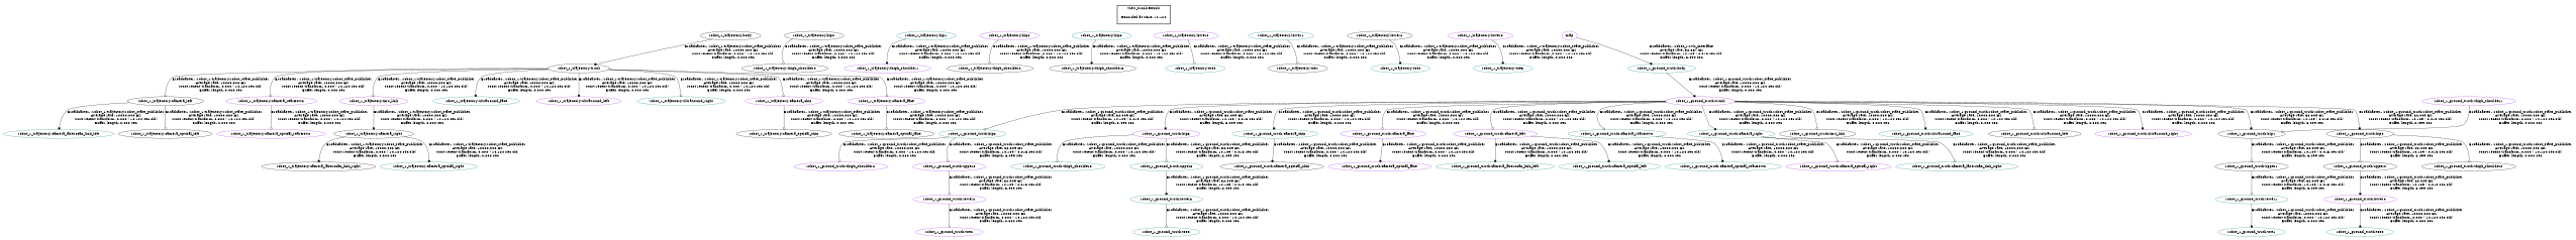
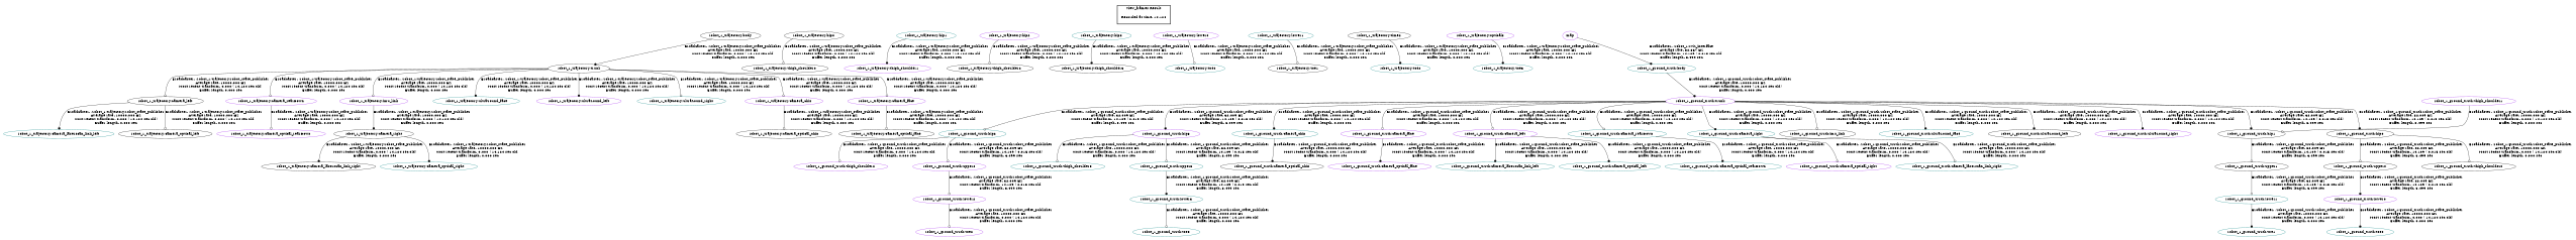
  digraph {
    node [color=teal]
    edge [arrowhead=odot]
    "Recorded at time: 14.124" [shape=plaintext]
    "robot_1_trajectory/body" [color=black]
    "robot_1_trajectory/hip0" [color=black]
    "robot_1_trajectory/hip1"
    "robot_1_trajectory/hip2" [color=purple]
    "robot_1_trajectory/hip3"
    "robot_1_trajectory/lower0" [color=purple]
    "robot_1_trajectory/lower1"
-   "robot_1_trajectory/lower2" [color=black]
-   "robot_1_trajectory/lower3" [color=purple]
+   "robot_1_trajectory/lower2" [color=black label="robot_1_trajectory/time2"]
+   "robot_1_trajectory/lower3" [color=purple label="robot_1_trajectory/optical3"]
    map [color=purple]
    "robot_1_trajectory/trunk" [color=black]
    "robot_1_trajectory/camera_chin" [color=purple]
    "robot_1_trajectory/camera_face" [color=purple]
    "robot_1_trajectory/camera_left" [color=black]
    "robot_1_trajectory/camera_rearDown" [color=purple]
    "robot_1_trajectory/imu_link" [color=purple]
    "robot_1_trajectory/ultraSound_face"
    "robot_1_trajectory/ultraSound_left" [color=purple]
    "robot_1_trajectory/ultraSound_right"
    "robot_1_trajectory/camera_optical_chin" [color=black]
    "robot_1_trajectory/camera_optical_face" [color=black]
    "robot_1_trajectory/camera_laserscan_link_left"
    "robot_1_trajectory/camera_optical_left" [color=black]
    "robot_1_trajectory/camera_optical_rearDown" [color=purple]
    "robot_1_trajectory/camera_right" [color=black]
    "robot_1_trajectory/camera_laserscan_link_right" [color=black]
    "robot_1_trajectory/camera_optical_right"
    "robot_1_trajectory/thigh_shoulder0" [color=black]
    "robot_1_trajectory/thigh_shoulder1" [color=purple]
    "robot_1_trajectory/thigh_shoulder2" [color=black]
    "robot_1_trajectory/thigh_shoulder3" [color=black]
    "robot_1_trajectory/toe0"
    "robot_1_trajectory/toe1" [color=black]
    "robot_1_trajectory/toe2"
    "robot_1_trajectory/toe3"
    "robot_1_ground_truth/body"
    "robot_1_ground_truth/trunk" [color=purple]
    "robot_1_ground_truth/hip0" [color=black]
    "robot_1_ground_truth/hip2"
    "robot_1_ground_truth/hip3" [color=purple]
    "robot_1_ground_truth/hip1" [color=black]
    "robot_1_ground_truth/camera_chin"
    "robot_1_ground_truth/camera_face" [color=purple]
    "robot_1_ground_truth/camera_left" [color=purple]
    "robot_1_ground_truth/camera_rearDown"
    "robot_1_ground_truth/camera_right"
    "robot_1_ground_truth/imu_link" [color=black]
    "robot_1_ground_truth/ultraSound_face"
    "robot_1_ground_truth/ultraSound_left" [color=black]
    "robot_1_ground_truth/ultraSound_right" [color=purple]
    "robot_1_ground_truth/upper0" [color=black]
    "robot_1_ground_truth/thigh_shoulder0" [color=black]
    "robot_1_ground_truth/lower0" [color=purple]
    "robot_1_ground_truth/toe0"
    "robot_1_ground_truth/upper2" [color=purple]
    "robot_1_ground_truth/thigh_shoulder2" [color=purple]
    "robot_1_ground_truth/upper3"
    "robot_1_ground_truth/thigh_shoulder3"
    "robot_1_ground_truth/upper1" [color=black]
    "robot_1_ground_truth/camera_optical_chin" [color=black]
    "robot_1_ground_truth/camera_optical_face" [color=purple]
    "robot_1_ground_truth/camera_laserscan_link_left"
    "robot_1_ground_truth/camera_optical_left"
    "robot_1_ground_truth/camera_optical_rearDown"
    "robot_1_ground_truth/camera_laserscan_link_right"
    "robot_1_ground_truth/camera_optical_right" [color=purple]
    "robot_1_ground_truth/lower2" [color=purple]
    "robot_1_ground_truth/lower3"
    "robot_1_ground_truth/lower1"
    "robot_1_ground_truth/thigh_shoulder1" [color=purple]
    "robot_1_ground_truth/toe1"
    "robot_1_ground_truth/toe2" [color=purple]
    "robot_1_ground_truth/toe3"
    subgraph cluster_1 {
      color=black
-     label="view_trunk Result"
+     label="view_frames Result"
      style=bold
      "Recorded at time: 14.124"
    }
    "Recorded at time: 14.124" -> "robot_1_trajectory/body" [style=invis arrowhead=""]
    "Recorded at time: 14.124" -> "robot_1_trajectory/hip0" [style=invis arrowhead=""]
    "Recorded at time: 14.124" -> "robot_1_trajectory/hip1" [style=invis arrowhead=""]
    "Recorded at time: 14.124" -> "robot_1_trajectory/hip2" [style=invis arrowhead=""]
    "Recorded at time: 14.124" -> "robot_1_trajectory/hip3" [style=invis arrowhead=""]
    "Recorded at time: 14.124" -> "robot_1_trajectory/lower0" [style=invis arrowhead=""]
    "Recorded at time: 14.124" -> "robot_1_trajectory/lower1" [style=invis arrowhead=""]
    "Recorded at time: 14.124" -> "robot_1_trajectory/lower2" [style=invis arrowhead=""]
    "Recorded at time: 14.124" -> "robot_1_trajectory/lower3" [style=invis arrowhead=""]
    "Recorded at time: 14.124" -> map [style=invis arrowhead=""]
    "robot_1_trajectory/body" -> "robot_1_trajectory/trunk" [arrowhead=dot label="Broadcaster: /robot_1/trajectory/robot_state_publisher\nAverage rate: 10000.000 Hz\nMost recent transform: 0.000 ( 14.124 sec old)\nBuffer length: 0.000 sec\n"]
    "robot_1_trajectory/hip0" -> "robot_1_trajectory/thigh_shoulder0" [label="Broadcaster: /robot_1/trajectory/robot_state_publisher\nAverage rate: 10000.000 Hz\nMost recent transform: 0.000 ( 14.124 sec old)\nBuffer length: 0.000 sec\n"]
    "robot_1_trajectory/hip1" -> "robot_1_trajectory/thigh_shoulder1" [arrowhead=dot label="Broadcaster: /robot_1/trajectory/robot_state_publisher\nAverage rate: 10000.000 Hz\nMost recent transform: 0.000 ( 14.124 sec old)\nBuffer length: 0.000 sec\n"]
    "robot_1_trajectory/hip2" -> "robot_1_trajectory/thigh_shoulder2" [label="Broadcaster: /robot_1/trajectory/robot_state_publisher\nAverage rate: 10000.000 Hz\nMost recent transform: 0.000 ( 14.124 sec old)\nBuffer length: 0.000 sec\n"]
    "robot_1_trajectory/hip3" -> "robot_1_trajectory/thigh_shoulder3" [arrowhead=dot label="Broadcaster: /robot_1/trajectory/robot_state_publisher\nAverage rate: 10000.000 Hz\nMost recent transform: 0.000 ( 14.124 sec old)\nBuffer length: 0.000 sec\n"]
    "robot_1_trajectory/lower0" -> "robot_1_trajectory/toe0" [label="Broadcaster: /robot_1/trajectory/robot_state_publisher\nAverage rate: 10000.000 Hz\nMost recent transform: 0.000 ( 14.124 sec old)\nBuffer length: 0.000 sec\n"]
    "robot_1_trajectory/lower1" -> "robot_1_trajectory/toe1" [label="Broadcaster: /robot_1/trajectory/robot_state_publisher\nAverage rate: 10000.000 Hz\nMost recent transform: 0.000 ( 14.124 sec old)\nBuffer length: 0.000 sec\n"]
    "robot_1_trajectory/lower2" -> "robot_1_trajectory/toe2" [arrowhead=dot label="Broadcaster: /robot_1/trajectory/robot_state_publisher\nAverage rate: 10000.000 Hz\nMost recent transform: 0.000 ( 14.124 sec old)\nBuffer length: 0.000 sec\n"]
    "robot_1_trajectory/lower3" -> "robot_1_trajectory/toe3" [arrowhead=dot label="Broadcaster: /robot_1/trajectory/robot_state_publisher\nAverage rate: 10000.000 Hz\nMost recent transform: 0.000 ( 14.124 sec old)\nBuffer length: 0.000 sec\n"]
    map -> "robot_1_ground_truth/body" [arrowhead=dot label="Broadcaster: /robot_1/rviz_interface\nAverage rate: 32.867 Hz\nMost recent transform: 14.109 ( 0.015 sec old)\nBuffer length: 3.499 sec\n"]
    "robot_1_trajectory/trunk" -> "robot_1_trajectory/camera_chin" [label="Broadcaster: /robot_1/trajectory/robot_state_publisher\nAverage rate: 10000.000 Hz\nMost recent transform: 0.000 ( 14.124 sec old)\nBuffer length: 0.000 sec\n"]
    "robot_1_trajectory/trunk" -> "robot_1_trajectory/camera_face" [label="Broadcaster: /robot_1/trajectory/robot_state_publisher\nAverage rate: 10000.000 Hz\nMost recent transform: 0.000 ( 14.124 sec old)\nBuffer length: 0.000 sec\n"]
    "robot_1_trajectory/trunk" -> "robot_1_trajectory/camera_left" [label="Broadcaster: /robot_1/trajectory/robot_state_publisher\nAverage rate: 10000.000 Hz\nMost recent transform: 0.000 ( 14.124 sec old)\nBuffer length: 0.000 sec\n"]
    "robot_1_trajectory/trunk" -> "robot_1_trajectory/camera_rearDown" [label="Broadcaster: /robot_1/trajectory/robot_state_publisher\nAverage rate: 10000.000 Hz\nMost recent transform: 0.000 ( 14.124 sec old)\nBuffer length: 0.000 sec\n"]
    "robot_1_trajectory/trunk" -> "robot_1_trajectory/imu_link" [label="Broadcaster: /robot_1/trajectory/robot_state_publisher\nAverage rate: 10000.000 Hz\nMost recent transform: 0.000 ( 14.124 sec old)\nBuffer length: 0.000 sec\n"]
    "robot_1_trajectory/trunk" -> "robot_1_trajectory/ultraSound_face" [arrowhead=dot label="Broadcaster: /robot_1/trajectory/robot_state_publisher\nAverage rate: 10000.000 Hz\nMost recent transform: 0.000 ( 14.124 sec old)\nBuffer length: 0.000 sec\n"]
    "robot_1_trajectory/trunk" -> "robot_1_trajectory/ultraSound_left" [arrowhead=dot label="Broadcaster: /robot_1/trajectory/robot_state_publisher\nAverage rate: 10000.000 Hz\nMost recent transform: 0.000 ( 14.124 sec old)\nBuffer length: 0.000 sec\n"]
    "robot_1_trajectory/trunk" -> "robot_1_trajectory/ultraSound_right" [label="Broadcaster: /robot_1/trajectory/robot_state_publisher\nAverage rate: 10000.000 Hz\nMost recent transform: 0.000 ( 14.124 sec old)\nBuffer length: 0.000 sec\n"]
    "robot_1_trajectory/camera_chin" -> "robot_1_trajectory/camera_optical_chin" [label="Broadcaster: /robot_1/trajectory/robot_state_publisher\nAverage rate: 10000.000 Hz\nMost recent transform: 0.000 ( 14.124 sec old)\nBuffer length: 0.000 sec\n"]
    "robot_1_trajectory/camera_face" -> "robot_1_trajectory/camera_optical_face" [label="Broadcaster: /robot_1/trajectory/robot_state_publisher\nAverage rate: 10000.000 Hz\nMost recent transform: 0.000 ( 14.124 sec old)\nBuffer length: 0.000 sec\n"]
    "robot_1_trajectory/camera_left" -> "robot_1_trajectory/camera_laserscan_link_left" [arrowhead=dot label="Broadcaster: /robot_1/trajectory/robot_state_publisher\nAverage rate: 10000.000 Hz\nMost recent transform: 0.000 ( 14.124 sec old)\nBuffer length: 0.000 sec\n"]
    "robot_1_trajectory/camera_left" -> "robot_1_trajectory/camera_optical_left" [label="Broadcaster: /robot_1/trajectory/robot_state_publisher\nAverage rate: 10000.000 Hz\nMost recent transform: 0.000 ( 14.124 sec old)\nBuffer length: 0.000 sec\n"]
    "robot_1_trajectory/camera_rearDown" -> "robot_1_trajectory/camera_optical_rearDown" [label="Broadcaster: /robot_1/trajectory/robot_state_publisher\nAverage rate: 10000.000 Hz\nMost recent transform: 0.000 ( 14.124 sec old)\nBuffer length: 0.000 sec\n"]
    "robot_1_trajectory/imu_link" -> "robot_1_trajectory/camera_right" [arrowhead=dot label="Broadcaster: /robot_1/trajectory/robot_state_publisher\nAverage rate: 10000.000 Hz\nMost recent transform: 0.000 ( 14.124 sec old)\nBuffer length: 0.000 sec\n"]
    "robot_1_trajectory/camera_right" -> "robot_1_trajectory/camera_laserscan_link_right" [arrowhead=dot label="Broadcaster: /robot_1/trajectory/robot_state_publisher\nAverage rate: 10000.000 Hz\nMost recent transform: 0.000 ( 14.124 sec old)\nBuffer length: 0.000 sec\n"]
    "robot_1_trajectory/camera_right" -> "robot_1_trajectory/camera_optical_right" [arrowhead=dot label="Broadcaster: /robot_1/trajectory/robot_state_publisher\nAverage rate: 10000.000 Hz\nMost recent transform: 0.000 ( 14.124 sec old)\nBuffer length: 0.000 sec\n"]
    "robot_1_ground_truth/body" -> "robot_1_ground_truth/trunk" [arrowhead=dot label="Broadcaster: /robot_1/ground_truth/robot_state_publisher\nAverage rate: 10000.000 Hz\nMost recent transform: 0.000 ( 14.124 sec old)\nBuffer length: 0.000 sec\n"]
    "robot_1_ground_truth/trunk" -> "robot_1_ground_truth/hip0" [arrowhead=dot label="Broadcaster: /robot_1/ground_truth/robot_state_publisher\nAverage rate: 32.009 Hz\nMost recent transform: 14.109 ( 0.015 sec old)\nBuffer length: 3.499 sec\n"]
    "robot_1_ground_truth/trunk" -> "robot_1_ground_truth/hip2" [label="Broadcaster: /robot_1/ground_truth/robot_state_publisher\nAverage rate: 32.009 Hz\nMost recent transform: 14.109 ( 0.015 sec old)\nBuffer length: 3.499 sec\n"]
    "robot_1_ground_truth/trunk" -> "robot_1_ground_truth/hip3" [arrowhead=dot label="Broadcaster: /robot_1/ground_truth/robot_state_publisher\nAverage rate: 32.009 Hz\nMost recent transform: 14.109 ( 0.015 sec old)\nBuffer length: 3.499 sec\n"]
    "robot_1_ground_truth/trunk" -> "robot_1_ground_truth/hip1" [arrowhead=dot label="Broadcaster: /robot_1/ground_truth/robot_state_publisher\nAverage rate: 32.009 Hz\nMost recent transform: 14.109 ( 0.015 sec old)\nBuffer length: 3.499 sec\n"]
    "robot_1_ground_truth/trunk" -> "robot_1_ground_truth/camera_chin" [arrowhead=dot label="Broadcaster: /robot_1/ground_truth/robot_state_publisher\nAverage rate: 10000.000 Hz\nMost recent transform: 0.000 ( 14.124 sec old)\nBuffer length: 0.000 sec\n"]
    "robot_1_ground_truth/trunk" -> "robot_1_ground_truth/camera_face" [label="Broadcaster: /robot_1/ground_truth/robot_state_publisher\nAverage rate: 10000.000 Hz\nMost recent transform: 0.000 ( 14.124 sec old)\nBuffer length: 0.000 sec\n"]
    "robot_1_ground_truth/trunk" -> "robot_1_ground_truth/camera_left" [label="Broadcaster: /robot_1/ground_truth/robot_state_publisher\nAverage rate: 10000.000 Hz\nMost recent transform: 0.000 ( 14.124 sec old)\nBuffer length: 0.000 sec\n"]
    "robot_1_ground_truth/trunk" -> "robot_1_ground_truth/camera_rearDown" [label="Broadcaster: /robot_1/ground_truth/robot_state_publisher\nAverage rate: 10000.000 Hz\nMost recent transform: 0.000 ( 14.124 sec old)\nBuffer length: 0.000 sec\n"]
    "robot_1_ground_truth/trunk" -> "robot_1_ground_truth/camera_right" [arrowhead=dot label="Broadcaster: /robot_1/ground_truth/robot_state_publisher\nAverage rate: 10000.000 Hz\nMost recent transform: 0.000 ( 14.124 sec old)\nBuffer length: 0.000 sec\n"]
    "robot_1_ground_truth/trunk" -> "robot_1_ground_truth/imu_link" [label="Broadcaster: /robot_1/ground_truth/robot_state_publisher\nAverage rate: 10000.000 Hz\nMost recent transform: 0.000 ( 14.124 sec old)\nBuffer length: 0.000 sec\n"]
    "robot_1_ground_truth/trunk" -> "robot_1_ground_truth/ultraSound_face" [arrowhead=dot label="Broadcaster: /robot_1/ground_truth/robot_state_publisher\nAverage rate: 10000.000 Hz\nMost recent transform: 0.000 ( 14.124 sec old)\nBuffer length: 0.000 sec\n"]
-   "robot_1_ground_truth/trunk" -> "robot_1_ground_truth/ultraSound_left" [label="Broadcaster: /robot_1/ground_truth/robot_state_publisher\nAverage rate: 10000.000 Hz\nMost recent transform: 0.000 ( 14.124 sec old)\nBuffer length: 0.000 sec\n"]
+   "robot_1_ground_truth/trunk" -> "robot_1_ground_truth/ultraSound_left" [arrowhead=dot label="Broadcaster: /robot_1/ground_truth/robot_state_publisher\nAverage rate: 10000.000 Hz\nMost recent transform: 0.000 ( 14.124 sec old)\nBuffer length: 0.000 sec\n"]
    "robot_1_ground_truth/trunk" -> "robot_1_ground_truth/ultraSound_right" [arrowhead=dot label="Broadcaster: /robot_1/ground_truth/robot_state_publisher\nAverage rate: 10000.000 Hz\nMost recent transform: 0.000 ( 14.124 sec old)\nBuffer length: 0.000 sec\n"]
    "robot_1_ground_truth/hip0" -> "robot_1_ground_truth/upper0" [label="Broadcaster: /robot_1/ground_truth/robot_state_publisher\nAverage rate: 32.009 Hz\nMost recent transform: 14.109 ( 0.015 sec old)\nBuffer length: 3.499 sec\n"]
    "robot_1_ground_truth/hip0" -> "robot_1_ground_truth/thigh_shoulder0" [label="Broadcaster: /robot_1/ground_truth/robot_state_publisher\nAverage rate: 10000.000 Hz\nMost recent transform: 0.000 ( 14.124 sec old)\nBuffer length: 0.000 sec\n"]
    "robot_1_ground_truth/hip2" -> "robot_1_ground_truth/upper2" [label="Broadcaster: /robot_1/ground_truth/robot_state_publisher\nAverage rate: 32.009 Hz\nMost recent transform: 14.109 ( 0.015 sec old)\nBuffer length: 3.499 sec\n"]
    "robot_1_ground_truth/hip2" -> "robot_1_ground_truth/thigh_shoulder2" [label="Broadcaster: /robot_1/ground_truth/robot_state_publisher\nAverage rate: 10000.000 Hz\nMost recent transform: 0.000 ( 14.124 sec old)\nBuffer length: 0.000 sec\n"]
    "robot_1_ground_truth/hip3" -> "robot_1_ground_truth/upper3" [label="Broadcaster: /robot_1/ground_truth/robot_state_publisher\nAverage rate: 32.009 Hz\nMost recent transform: 14.109 ( 0.015 sec old)\nBuffer length: 3.499 sec\n"]
    "robot_1_ground_truth/hip3" -> "robot_1_ground_truth/thigh_shoulder3" [label="Broadcaster: /robot_1/ground_truth/robot_state_publisher\nAverage rate: 10000.000 Hz\nMost recent transform: 0.000 ( 14.124 sec old)\nBuffer length: 0.000 sec\n"]
    "robot_1_ground_truth/hip1" -> "robot_1_ground_truth/upper1" [label="Broadcaster: /robot_1/ground_truth/robot_state_publisher\nAverage rate: 32.009 Hz\nMost recent transform: 14.109 ( 0.015 sec old)\nBuffer length: 3.499 sec\n"]
    "robot_1_ground_truth/camera_chin" -> "robot_1_ground_truth/camera_optical_chin" [arrowhead=dot label="Broadcaster: /robot_1/ground_truth/robot_state_publisher\nAverage rate: 10000.000 Hz\nMost recent transform: 0.000 ( 14.124 sec old)\nBuffer length: 0.000 sec\n"]
    "robot_1_ground_truth/camera_face" -> "robot_1_ground_truth/camera_optical_face" [arrowhead=dot label="Broadcaster: /robot_1/ground_truth/robot_state_publisher\nAverage rate: 10000.000 Hz\nMost recent transform: 0.000 ( 14.124 sec old)\nBuffer length: 0.000 sec\n"]
    "robot_1_ground_truth/camera_left" -> "robot_1_ground_truth/camera_laserscan_link_left" [arrowhead=dot label="Broadcaster: /robot_1/ground_truth/robot_state_publisher\nAverage rate: 10000.000 Hz\nMost recent transform: 0.000 ( 14.124 sec old)\nBuffer length: 0.000 sec\n"]
    "robot_1_ground_truth/camera_left" -> "robot_1_ground_truth/camera_optical_left" [arrowhead=dot label="Broadcaster: /robot_1/ground_truth/robot_state_publisher\nAverage rate: 10000.000 Hz\nMost recent transform: 0.000 ( 14.124 sec old)\nBuffer length: 0.000 sec\n"]
    "robot_1_ground_truth/camera_rearDown" -> "robot_1_ground_truth/camera_optical_rearDown" [arrowhead=dot label="Broadcaster: /robot_1/ground_truth/robot_state_publisher\nAverage rate: 10000.000 Hz\nMost recent transform: 0.000 ( 14.124 sec old)\nBuffer length: 0.000 sec\n"]
    "robot_1_ground_truth/camera_right" -> "robot_1_ground_truth/camera_laserscan_link_right" [label="Broadcaster: /robot_1/ground_truth/robot_state_publisher\nAverage rate: 10000.000 Hz\nMost recent transform: 0.000 ( 14.124 sec old)\nBuffer length: 0.000 sec\n"]
    "robot_1_ground_truth/camera_right" -> "robot_1_ground_truth/camera_optical_right" [label="Broadcaster: /robot_1/ground_truth/robot_state_publisher\nAverage rate: 10000.000 Hz\nMost recent transform: 0.000 ( 14.124 sec old)\nBuffer length: 0.000 sec\n"]
    "robot_1_ground_truth/upper0" -> "robot_1_ground_truth/lower0" [arrowhead=dot label="Broadcaster: /robot_1/ground_truth/robot_state_publisher\nAverage rate: 32.009 Hz\nMost recent transform: 14.109 ( 0.015 sec old)\nBuffer length: 3.499 sec\n"]
    "robot_1_ground_truth/lower0" -> "robot_1_ground_truth/toe0" [arrowhead=dot label="Broadcaster: /robot_1/ground_truth/robot_state_publisher\nAverage rate: 10000.000 Hz\nMost recent transform: 0.000 ( 14.124 sec old)\nBuffer length: 0.000 sec\n"]
    "robot_1_ground_truth/upper2" -> "robot_1_ground_truth/lower2" [label="Broadcaster: /robot_1/ground_truth/robot_state_publisher\nAverage rate: 32.009 Hz\nMost recent transform: 14.109 ( 0.015 sec old)\nBuffer length: 3.499 sec\n"]
    "robot_1_ground_truth/upper3" -> "robot_1_ground_truth/lower3" [arrowhead=dot label="Broadcaster: /robot_1/ground_truth/robot_state_publisher\nAverage rate: 32.009 Hz\nMost recent transform: 14.109 ( 0.015 sec old)\nBuffer length: 3.499 sec\n"]
    "robot_1_ground_truth/upper1" -> "robot_1_ground_truth/lower1" [label="Broadcaster: /robot_1/ground_truth/robot_state_publisher\nAverage rate: 32.009 Hz\nMost recent transform: 14.109 ( 0.015 sec old)\nBuffer length: 3.499 sec\n"]
    "robot_1_ground_truth/lower2" -> "robot_1_ground_truth/toe2" [label="Broadcaster: /robot_1/ground_truth/robot_state_publisher\nAverage rate: 10000.000 Hz\nMost recent transform: 0.000 ( 14.124 sec old)\nBuffer length: 0.000 sec\n"]
    "robot_1_ground_truth/lower3" -> "robot_1_ground_truth/toe3" [label="Broadcaster: /robot_1/ground_truth/robot_state_publisher\nAverage rate: 10000.000 Hz\nMost recent transform: 0.000 ( 14.124 sec old)\nBuffer length: 0.000 sec\n"]
    "robot_1_ground_truth/lower1" -> "robot_1_ground_truth/toe1" [arrowhead=dot label="Broadcaster: /robot_1/ground_truth/robot_state_publisher\nAverage rate: 10000.000 Hz\nMost recent transform: 0.000 ( 14.124 sec old)\nBuffer length: 0.000 sec\n"]
    "robot_1_ground_truth/thigh_shoulder1" -> "robot_1_ground_truth/hip1" [label="Broadcaster: /robot_1/ground_truth/robot_state_publisher\nAverage rate: 10000.000 Hz\nMost recent transform: 0.000 ( 14.124 sec old)\nBuffer length: 0.000 sec\n"]
  }
